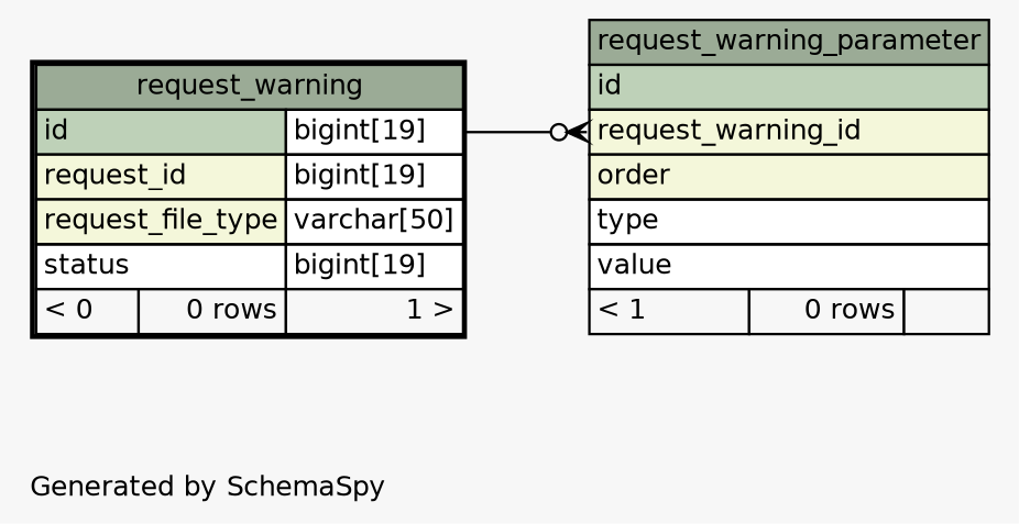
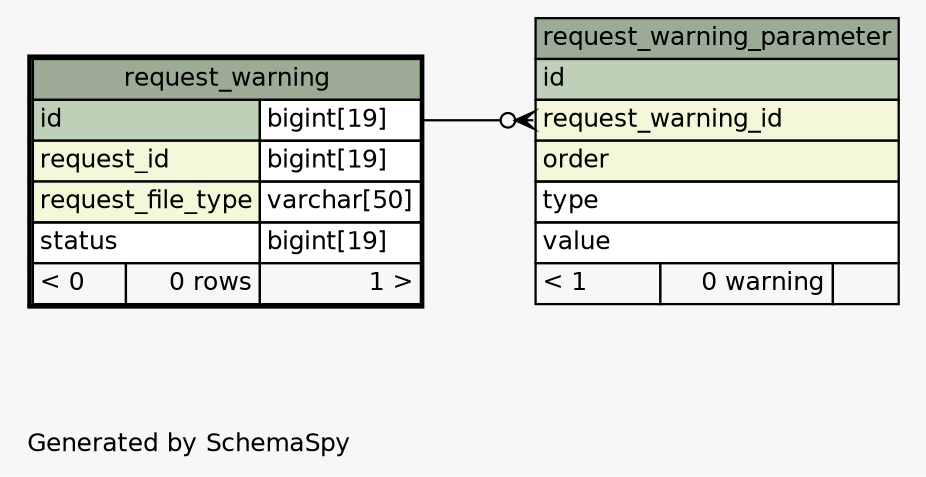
  digraph {
    bgcolor="#f7f7f7"
    fontname=Helvetica
    fontsize=11
    label="\nGenerated by SchemaSpy"
    labeljust=l
    nodesep=0.18
    rankdir=RL
    ranksep=0.46
    node [fontname=Helvetica fontsize=11 shape=plaintext]
-   n1 [label=<     <TABLE BORDER="0" CELLBORDER="1" CELLSPACING="0" BGCOLOR="#ffffff">       <TR><TD COLSPAN="3" BGCOLOR="#9bab96" ALIGN="CENTER">request_warning_parameter</TD></TR>       <TR><TD PORT="id" COLSPAN="3" BGCOLOR="#bed1b8" ALIGN="LEFT">id</TD></TR>       <TR><TD PORT="request_warning_id" COLSPAN="3" BGCOLOR="#f4f7da" ALIGN="LEFT">request_warning_id</TD></TR>       <TR><TD PORT="order" COLSPAN="3" BGCOLOR="#f4f7da" ALIGN="LEFT">order</TD></TR>       <TR><TD PORT="type" COLSPAN="3" ALIGN="LEFT">type</TD></TR>       <TR><TD PORT="value" COLSPAN="3" ALIGN="LEFT">value</TD></TR>       <TR><TD ALIGN="LEFT" BGCOLOR="#f7f7f7">&lt; 1</TD><TD ALIGN="RIGHT" BGCOLOR="#f7f7f7">0 rows</TD><TD ALIGN="RIGHT" BGCOLOR="#f7f7f7">  </TD></TR>     </TABLE>>]
+   n1 [label=<     <TABLE BORDER="0" CELLBORDER="1" CELLSPACING="0" BGCOLOR="#ffffff">       <TR><TD COLSPAN="3" BGCOLOR="#9bab96" ALIGN="CENTER">request_warning_parameter</TD></TR>       <TR><TD PORT="id" COLSPAN="3" BGCOLOR="#bed1b8" ALIGN="LEFT">id</TD></TR>       <TR><TD PORT="request_warning_id" COLSPAN="3" BGCOLOR="#f4f7da" ALIGN="LEFT">request_warning_id</TD></TR>       <TR><TD PORT="order" COLSPAN="3" BGCOLOR="#f4f7da" ALIGN="LEFT">order</TD></TR>       <TR><TD PORT="type" COLSPAN="3" ALIGN="LEFT">type</TD></TR>       <TR><TD PORT="value" COLSPAN="3" ALIGN="LEFT">value</TD></TR>       <TR><TD ALIGN="LEFT" BGCOLOR="#f7f7f7">&lt; 1</TD><TD ALIGN="RIGHT" BGCOLOR="#f7f7f7">0 warning</TD><TD ALIGN="RIGHT" BGCOLOR="#f7f7f7">  </TD></TR>     </TABLE>>]
    n2 [label=<     <TABLE BORDER="2" CELLBORDER="1" CELLSPACING="0" BGCOLOR="#ffffff">       <TR><TD COLSPAN="3" BGCOLOR="#9bab96" ALIGN="CENTER">request_warning</TD></TR>       <TR><TD PORT="id" COLSPAN="2" BGCOLOR="#bed1b8" ALIGN="LEFT">id</TD><TD PORT="id.type" ALIGN="LEFT">bigint[19]</TD></TR>       <TR><TD PORT="request_id" COLSPAN="2" BGCOLOR="#f4f7da" ALIGN="LEFT">request_id</TD><TD PORT="request_id.type" ALIGN="LEFT">bigint[19]</TD></TR>       <TR><TD PORT="request_file_type" COLSPAN="2" BGCOLOR="#f4f7da" ALIGN="LEFT">request_file_type</TD><TD PORT="request_file_type.type" ALIGN="LEFT">varchar[50]</TD></TR>       <TR><TD PORT="status" COLSPAN="2" ALIGN="LEFT">status</TD><TD PORT="status.type" ALIGN="LEFT">bigint[19]</TD></TR>       <TR><TD ALIGN="LEFT" BGCOLOR="#f7f7f7">&lt; 0</TD><TD ALIGN="RIGHT" BGCOLOR="#f7f7f7">0 rows</TD><TD ALIGN="RIGHT" BGCOLOR="#f7f7f7">1 &gt;</TD></TR>     </TABLE>>]
    n1 -> n2 [arrowhead=none arrowsize=0.8 arrowtail=crowodot dir=back headport="id.type:e" tailport="request_warning_id:w"]
  }
